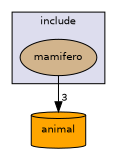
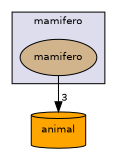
  digraph {
    compound=true
    node [fontname=Helvetica fontsize=10 style=filled]
    n1 [fillcolor=tan label=mamifero pencolor=black shape=ellipse]
    n2 [label=animal shape=cylinder fillcolor=orange]
    subgraph cluster_1 {
      bgcolor="#ddddee"
      fontname=Helvetica
      fontsize=10
-     label=include
+     label=mamifero
      pencolor=black
      n1
    }
    n1 -> n2 [headlabel=3 labeldistance=1.5 labelfontname=Helvetica labelfontsize=10]
  }
